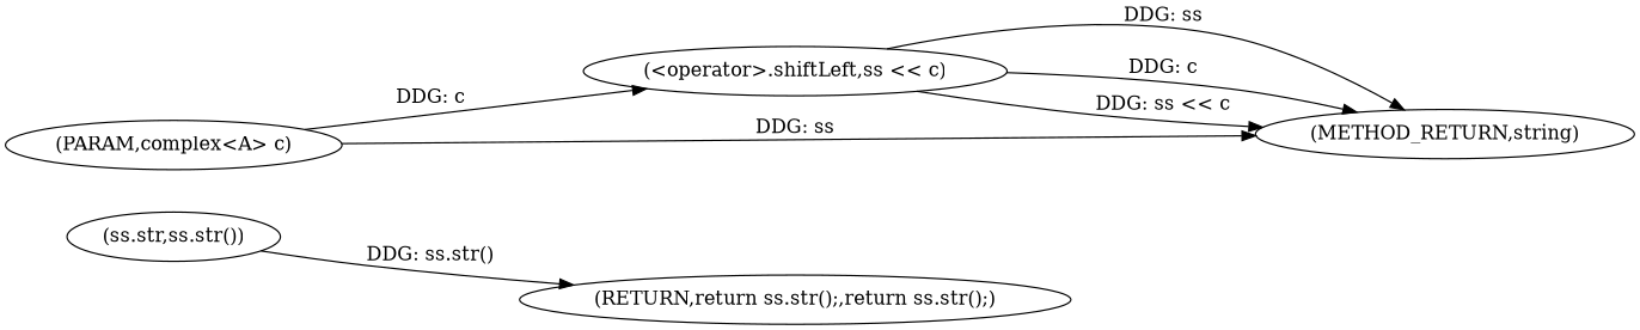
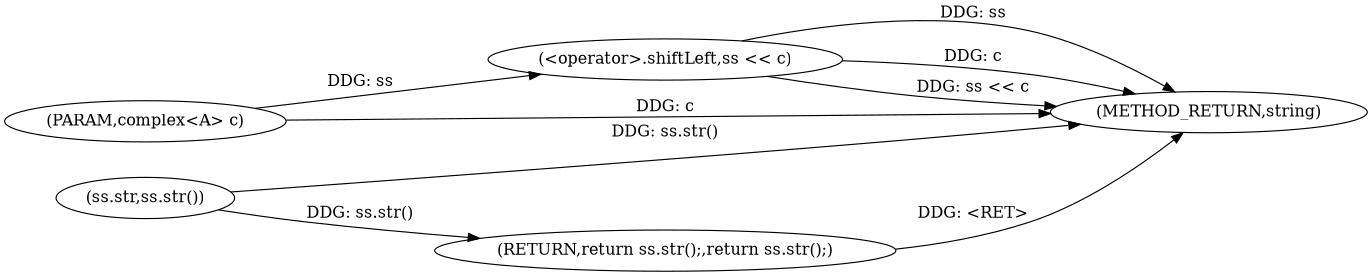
  digraph {
    rankdir=LR
    n1 [label="(PARAM,complex<A> c)"]
    n2 [label="(<operator>.shiftLeft,ss << c)"]
    n3 [label="(METHOD_RETURN,string)"]
    n4 [label="(ss.str,ss.str())"]
    n5 [label="(RETURN,return ss.str();,return ss.str();)"]
-   n1 -> n2 [label="DDG: c"]
-   n1 -> n3 [label="DDG: ss"]
+   n1 -> n2 [label="DDG: ss"]
+   n1 -> n3 [label="DDG: c"]
    n2 -> n3 [label="DDG: ss"]
    n2 -> n3 [label="DDG: c"]
    n2 -> n3 [label="DDG: ss << c"]
+   n4 -> n3 [label="DDG: ss.str()"]
    n4 -> n5 [label="DDG: ss.str()"]
+   n5 -> n3 [label="DDG: <RET>"]
  }
